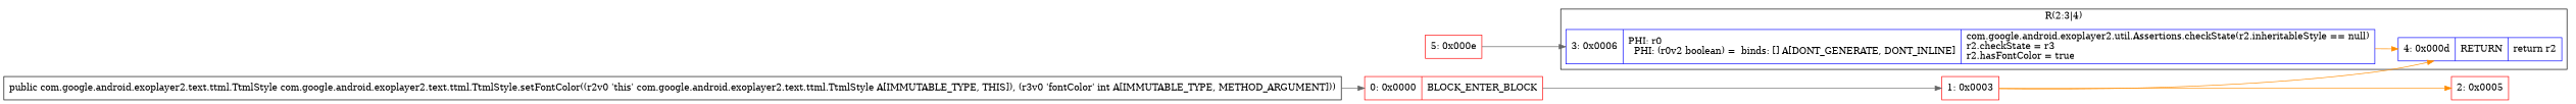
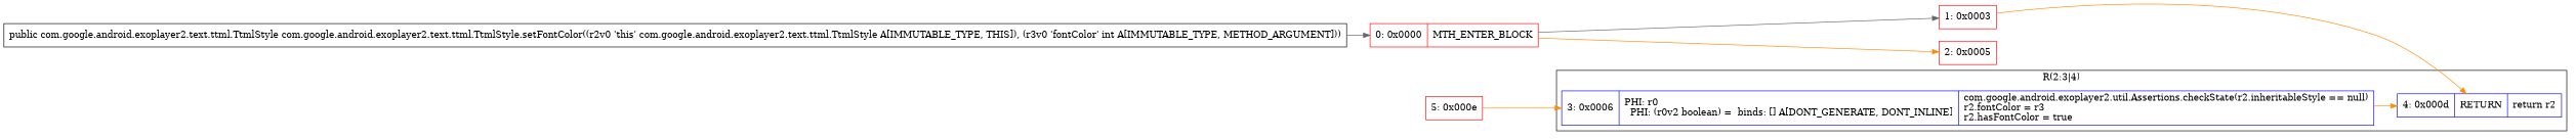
  digraph {
    rankdir=LR
    node [color=red shape=record]
    edge [color=darkorange]
-   n1 [color=blue label="{3\:\ 0x0006|PHI: r0 \l  PHI: (r0v2 boolean) =  binds: [] A[DONT_GENERATE, DONT_INLINE]\l|com.google.android.exoplayer2.util.Assertions.checkState(r2.inheritableStyle == null)\lr2.checkState = r3\lr2.hasFontColor = true\l}"]
+   n1 [color=blue label="{3\:\ 0x0006|PHI: r0 \l  PHI: (r0v2 boolean) =  binds: [] A[DONT_GENERATE, DONT_INLINE]\l|com.google.android.exoplayer2.util.Assertions.checkState(r2.inheritableStyle == null)\lr2.fontColor = r3\lr2.hasFontColor = true\l}"]
    n2 [color=blue label="{4\:\ 0x000d|RETURN\l|return r2\l}"]
-   n3 [label="{0\:\ 0x0000|BLOCK_ENTER_BLOCK\l}"]
+   n3 [label="{0\:\ 0x0000|MTH_ENTER_BLOCK\l}"]
    n4 [label="{1\:\ 0x0003}"]
    n5 [label="{2\:\ 0x0005}"]
    n6 [label="{5\:\ 0x000e}"]
    n7 [label="{public com.google.android.exoplayer2.text.ttml.TtmlStyle com.google.android.exoplayer2.text.ttml.TtmlStyle.setFontColor((r2v0 'this' com.google.android.exoplayer2.text.ttml.TtmlStyle A[IMMUTABLE_TYPE, THIS]), (r3v0 'fontColor' int A[IMMUTABLE_TYPE, METHOD_ARGUMENT])) }" color=""]
    subgraph cluster_1 {
      label="R(2:3|4)"
      n1
      n2
    }
    n1 -> n2
    n3 -> n4 [color=gray40]
    n4 -> n2
-   n4 -> n5
-   n6 -> n1 [color=gray40]
+   n3 -> n5
+   n6 -> n1
    n7 -> n3 [color=gray40]
  }
